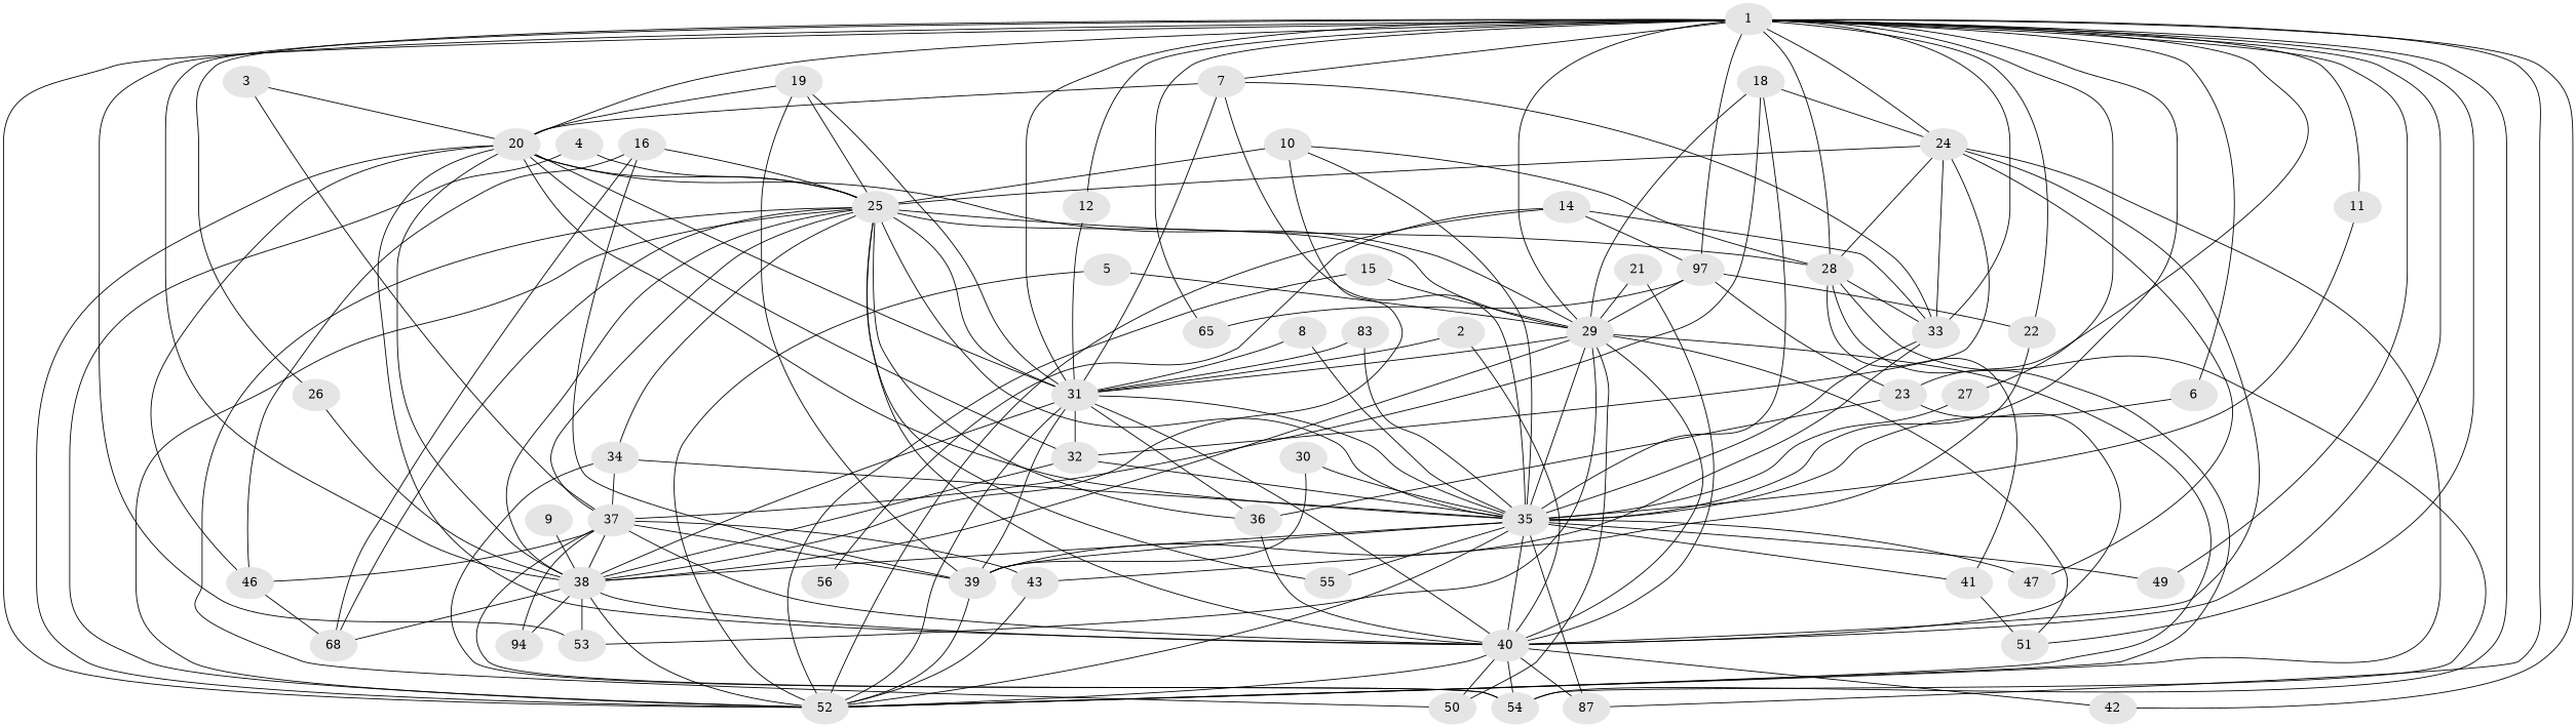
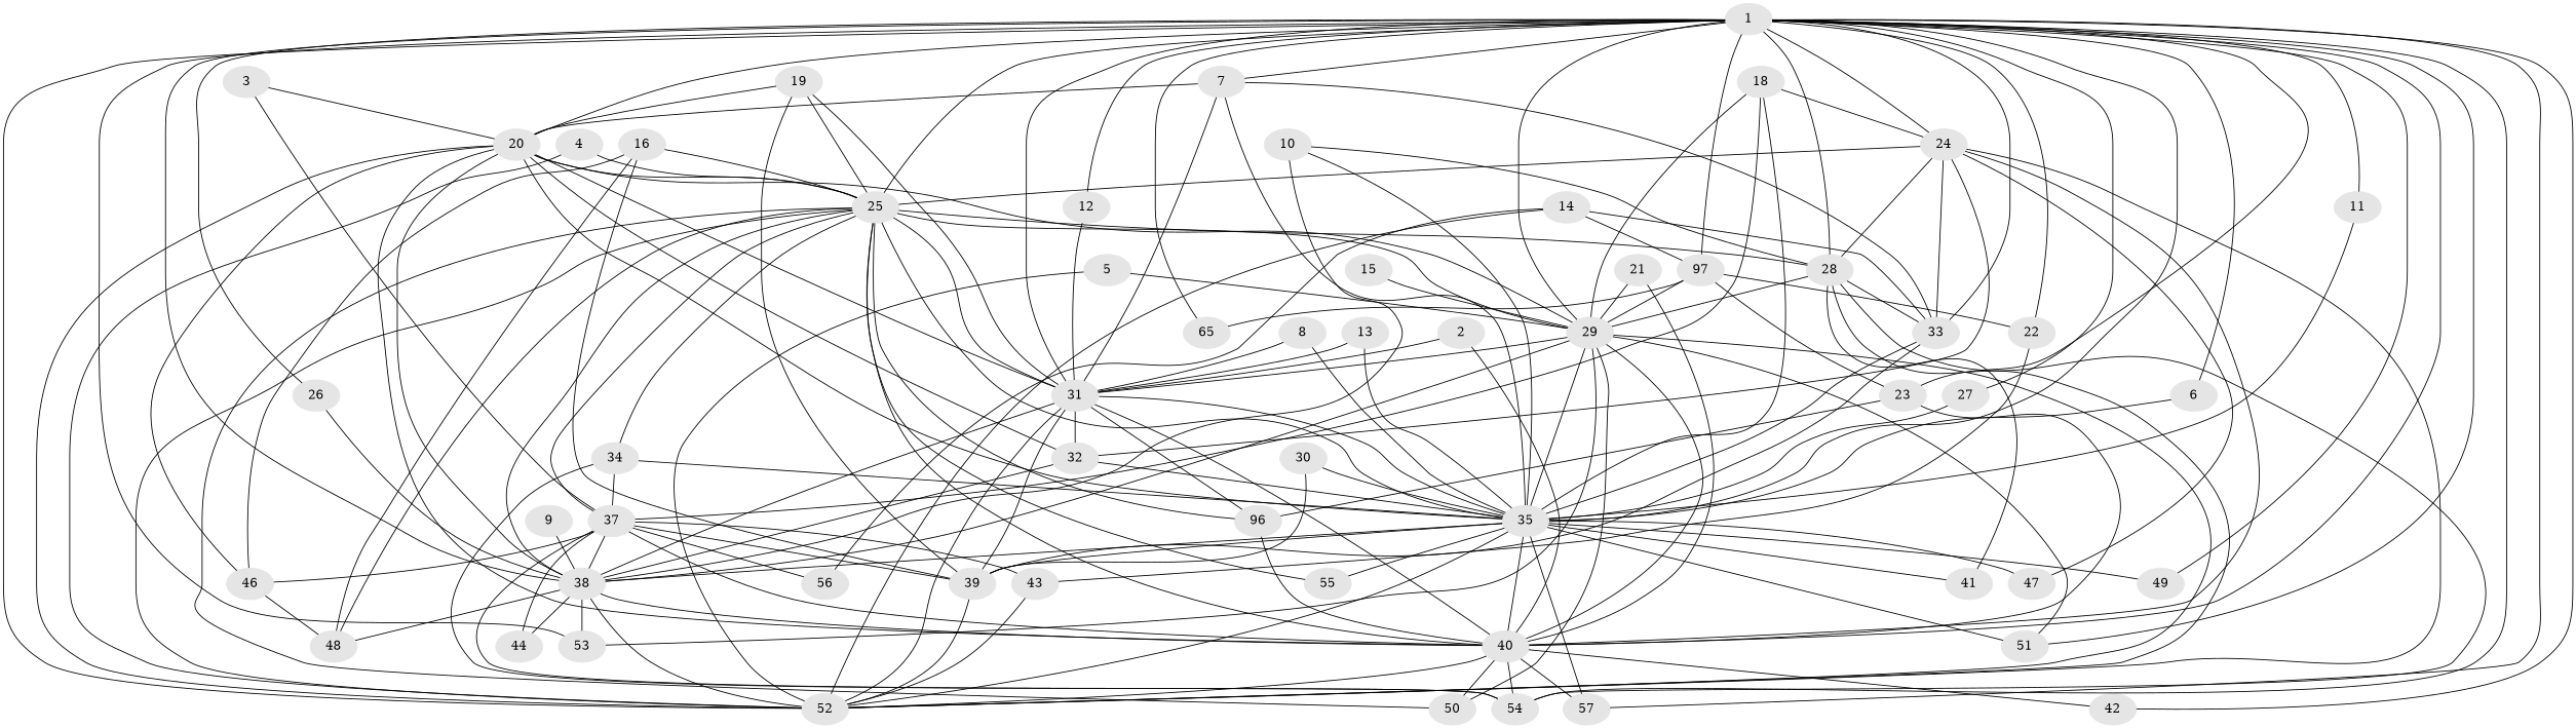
  graph {
    node [color=gray90 style=filled]
    edge [weight=1.0]
    1
    6
    7
    11
    12
    n6 [label=97]
    20
    22
    23
    24
    25
    26
    27
    28
    29
    31
    33
    35
    38
    40
    42
    n22 [label=65]
    49
    51
    52
    53
    54
-   57 [label=87]
+   57
    46
    32
    43
-   36
+   36 [label=96]
    47
    37
-   48 [label=68]
+   48
    34
    50
    55
    41
    39
-   44 [label=94]
+   44
    2
    3
    56
    4
    5
    8
    9
    10
-   13 [label=83]
+   13
    14
    15
    16
    18
    19
    21
    30
    1 -- 6
    1 -- 7
    1 -- 11
    1 -- 12
    1 -- n6 [weight=2.0]
    1 -- 20 [weight=2.0]
    1 -- 22 [weight=2.0]
    1 -- 23
    1 -- 24
-   10 -- 25 [weight=2.0]
+   1 -- 25 [weight=2.0]
    1 -- 26
    1 -- 27
    1 -- 28
    1 -- 29 [weight=2.0]
    1 -- 31 [weight=2.0]
    1 -- 33
    1 -- 35 [weight=3.0]
    1 -- 38 [weight=2.0]
    1 -- 40 [weight=3.0]
    1 -- 42
    1 -- n22
    1 -- 49
    1 -- 51
    1 -- 52 [weight=3.0]
    1 -- 53
    1 -- 54
    1 -- 57
    6 -- 35
    7 -- 20
    7 -- 31
    7 -- 33
    7 -- 35
    11 -- 35
    12 -- 31
    n6 -- 22
    n6 -- 23
    n6 -- 29
    n6 -- n22
    20 -- 25
    20 -- 29
    20 -- 31
    20 -- 35
    20 -- 38
    20 -- 40
    20 -- 52
    20 -- 46
    20 -- 32
    22 -- 43
    23 -- 40
    23 -- 36
    24 -- 25
    24 -- 28
    24 -- 33
    24 -- 40
    24 -- 52
    24 -- 32
    24 -- 47
    25 -- 28
    25 -- 29 [weight=2.0]
    25 -- 31
    25 -- 35
    25 -- 38 [weight=2.0]
    25 -- 40
    25 -- 52
    25 -- 36
    25 -- 37
    25 -- 48
    25 -- 34
    25 -- 50
    25 -- 55
    26 -- 38
    27 -- 35
+   28 -- 29
    28 -- 33
    28 -- 52
    28 -- 54
    28 -- 41 [weight=2.0]
    29 -- 31
    29 -- 35 [weight=3.0]
    29 -- 38
    29 -- 40
    29 -- 51
    29 -- 52
    29 -- 53
    29 -- 50
    31 -- 35 [weight=2.0]
    31 -- 38
    31 -- 40
    31 -- 52
    31 -- 32
    31 -- 36
    31 -- 39
    33 -- 35
    33 -- 39
    35 -- 38
    35 -- 40
    35 -- 49
-   41 -- 51
+   35 -- 51
    35 -- 52
    35 -- 57
    35 -- 47
    35 -- 55
    35 -- 41
    35 -- 39
    38 -- 40
    38 -- 52
    38 -- 53
    38 -- 48
    38 -- 44
    40 -- 42
    40 -- 52
    40 -- 54
    40 -- 57
    40 -- 50
    46 -- 48
    32 -- 35
    32 -- 38
    43 -- 52
    36 -- 40 [weight=3.0]
    37 -- 38 [weight=2.0]
    37 -- 40 [weight=2.0]
    37 -- 54
    37 -- 46
    37 -- 43
    37 -- 39
    37 -- 44
+   37 -- 56
    34 -- 35
    34 -- 54
    34 -- 37
    39 -- 52
    2 -- 31
    2 -- 40
    3 -- 20
    3 -- 37 [weight=2.0]
    4 -- 25
    4 -- 52
    5 -- 29
    5 -- 52
    8 -- 31
    8 -- 35
    9 -- 38
    10 -- 28
    10 -- 35
    10 -- 38
    13 -- 31
    13 -- 35
    14 -- n6
    14 -- 33
    14 -- 52
    14 -- 56
    15 -- 29
-   15 -- 52
    16 -- 25
    16 -- 46
    16 -- 48
    16 -- 39
    18 -- 24
    18 -- 29
    18 -- 35
    18 -- 37
    19 -- 20
    19 -- 25
    19 -- 31
    19 -- 39
    21 -- 29
    21 -- 40
    30 -- 35
    30 -- 39
  }
